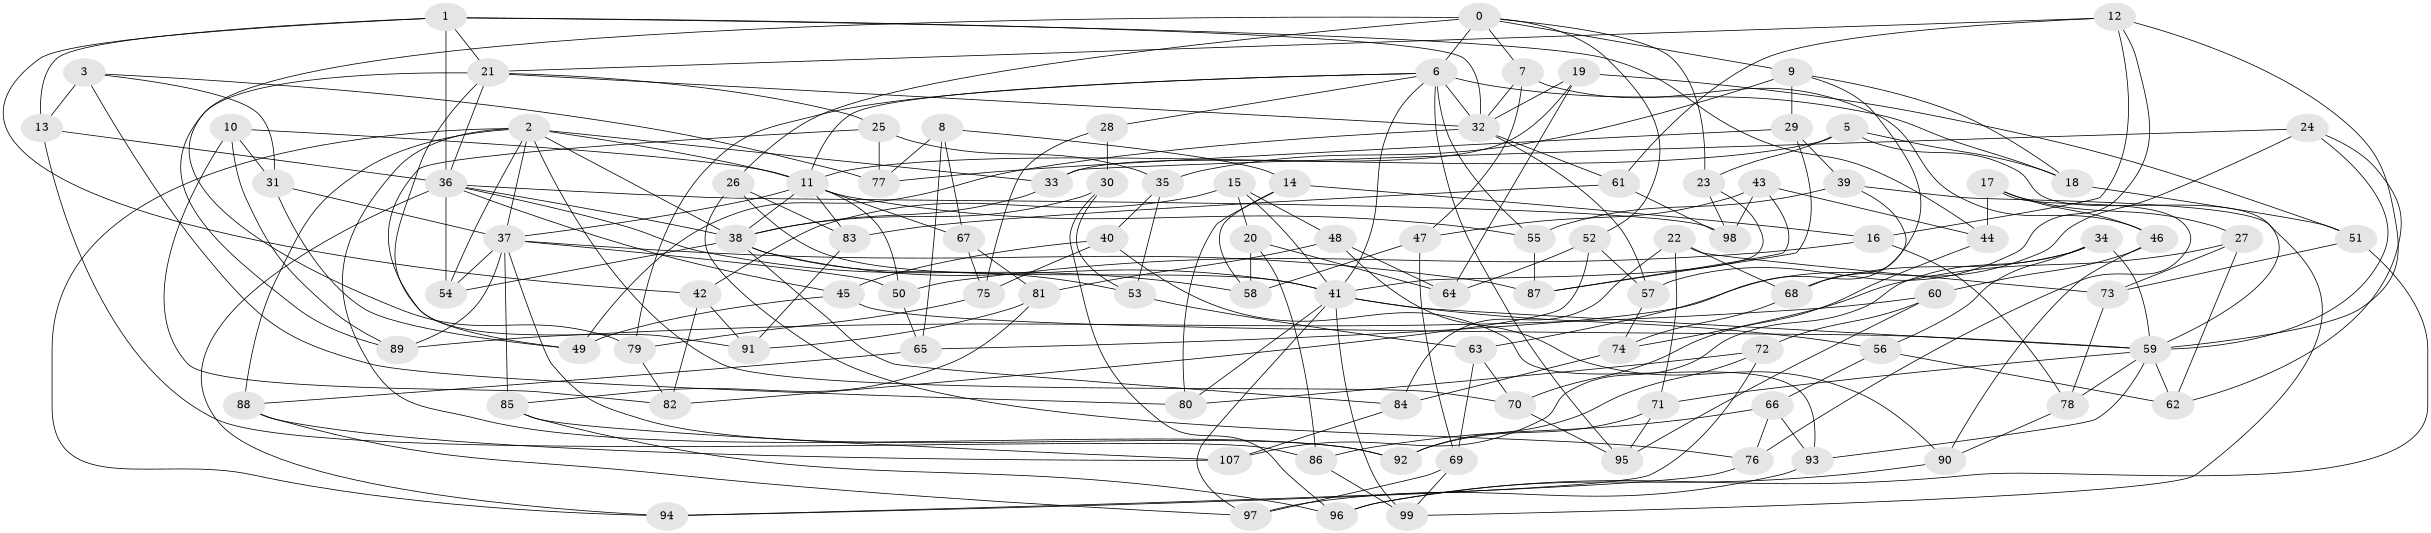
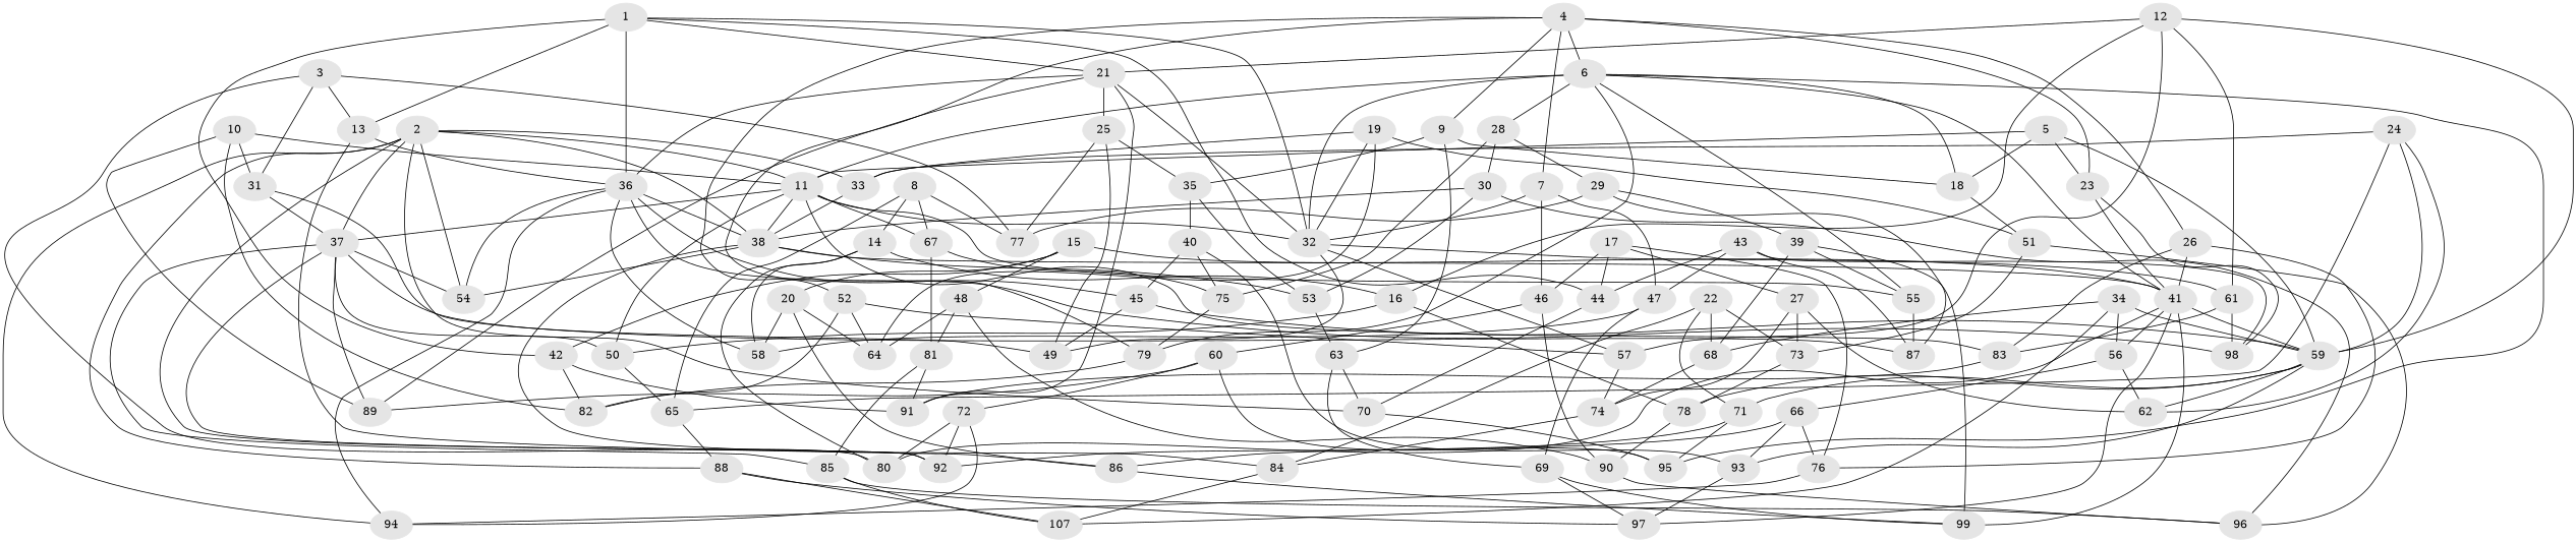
  graph {
    fontname="DejaVu Serif"
    node [color=gray90 fontname="DejaVu Serif" style=filled]
    edge [fontname="DejaVu Serif" weight=1.0]
    1
    13
    21
    32
    36
    42
    44
    86
    89
    25
    91
    61
    57
    49
    38
    54
    94
    58
    98
    45
    82
    70
    2
    11
    33
    37
    88
    92
    55
    67
    50
    83
    87
    85
    41
    84
    53
    95
    n39 [label=107]
    97
    3
    31
    77
    80
-   4 [label=0]
+   4
    6
    7
    9
    23
    26
    52
    79
    18
    28
    46
    47
    35
    63
    76
    64
    5
    59
    51
    78
    71
    62
    93
    29
    30
    75
    56
    99
    60
    90
    69
    8
    14
    65
    16
    81
    40
    10
    12
    15
    20
    48
    17
    27
    73
    74
    96
    19
    22
    68
    24
    39
    34
    66
    43
    72
    1 -- 13
    1 -- 21
    1 -- 32
    1 -- 36 [weight=3.0]
    1 -- 42
    1 -- 44
    13 -- 36
    13 -- 86
    21 -- 32 [weight=2.0]
    21 -- 36 [weight=2.0]
    21 -- 89
    21 -- 25
    21 -- 91
    32 -- 61
    32 -- 57
    32 -- 49
    36 -- 38
    36 -- 54
    36 -- 94
    36 -- 58
    36 -- 98
    36 -- 45
    42 -- 91
    42 -- 82
    44 -- 70
    86 -- 99
    25 -- 49
    25 -- 77
    25 -- 35
    61 -- 98
    61 -- 83
    57 -- 74
    38 -- 54
    38 -- 41
    38 -- 84
    38 -- 53
    45 -- 49
    45 -- 59
    70 -- 95
    2 -- 38 [weight=3.0]
    2 -- 54
    2 -- 94
    2 -- 70
    2 -- 11
    2 -- 33
    2 -- 37 [weight=2.0]
    2 -- 88
    2 -- 92
+   11 -- 32
    11 -- 38 [weight=2.0]
    11 -- 37
    11 -- 55
    11 -- 67
    11 -- 50
    11 -- 83
    33 -- 38
    37 -- 89
    37 -- 54
    37 -- 92
    37 -- 50
    37 -- 87
    37 -- 85
    88 -- n39
    88 -- 97
    55 -- 87
    67 -- 75
    67 -- 81
    50 -- 65
    83 -- 91
    85 -- n39
    85 -- 96
    41 -- 97
    41 -- 80
    41 -- 59
    41 -- 56
    41 -- 99
    84 -- n39
    53 -- 63
    3 -- 13
    3 -- 31
    3 -- 77
    3 -- 80
    31 -- 49
    31 -- 37
    4 -- 6 [weight=2.0]
    4 -- 7
    4 -- 9
    4 -- 23
    4 -- 26
    4 -- 52
    4 -- 79
    6 -- 32 [weight=3.0]
    6 -- 11
    6 -- 55
    6 -- 41
    6 -- 95
    6 -- 79
    6 -- 18
    6 -- 28
    7 -- 32
    7 -- 46
    7 -- 47
    9 -- 18
    9 -- 35
    9 -- 63
    23 -- 98
    23 -- 41
    26 -- 83
    26 -- 41
    26 -- 76
    52 -- 57
    52 -- 82
    52 -- 64
    79 -- 82
    18 -- 51
-   9 -- 29
+   28 -- 29
    28 -- 30
    28 -- 75
    46 -- 60
    46 -- 90
    47 -- 58
    47 -- 69
    35 -- 53
    35 -- 40
    63 -- 70
    63 -- 69
    76 -- 94
    5 -- 11
    5 -- 23
    5 -- 18
    5 -- 59
    59 -- 78
    59 -- 71
    59 -- 62
    59 -- 93
    51 -- 73
    51 -- 96
    78 -- 90
    71 -- 92
    71 -- 95
    93 -- 97
    29 -- 87
    29 -- 77
    29 -- 39
    30 -- 38
    30 -- 53
    30 -- 96
    75 -- 79
    56 -- 62
    56 -- 66
    60 -- 89
    60 -- 95
    60 -- 72
    90 -- 96
    69 -- 97
    69 -- 99
    8 -- 67
    8 -- 77
    8 -- 14
    8 -- 65
    14 -- 58
    14 -- 80
    14 -- 16
    65 -- 88
    16 -- 50
    16 -- 78
    81 -- 91
    81 -- 85
    40 -- 45
    40 -- 93
    40 -- 75
    10 -- 89
    10 -- 82
    10 -- 11
    10 -- 31
    12 -- 21
    12 -- 61
    12 -- 57
    12 -- 59
    12 -- 16
    15 -- 42
    15 -- 41
    15 -- 20
    15 -- 48
    20 -- 86
    20 -- 58
    20 -- 64
    48 -- 64
    48 -- 90
    48 -- 81
    17 -- 44
    17 -- 46
    17 -- 76
    17 -- 27
    27 -- 62
    27 -- 73
    27 -- 74
    73 -- 78
    74 -- 84
    19 -- 32
    19 -- 33
    19 -- 64
    19 -- 51
    22 -- 84
    22 -- 71
    22 -- 73
    22 -- 68
    68 -- 74
    24 -- 33
    24 -- 59
    24 -- 62
    24 -- 65
    39 -- 55
    39 -- 99
    39 -- 68
    34 -- n39
    34 -- 59
    34 -- 56
    34 -- 68
    66 -- 86
    66 -- 76
    66 -- 93
    43 -- 44
    43 -- 98
    43 -- 87
    43 -- 47
    72 -- 94
    72 -- 92
    72 -- 80
  }
